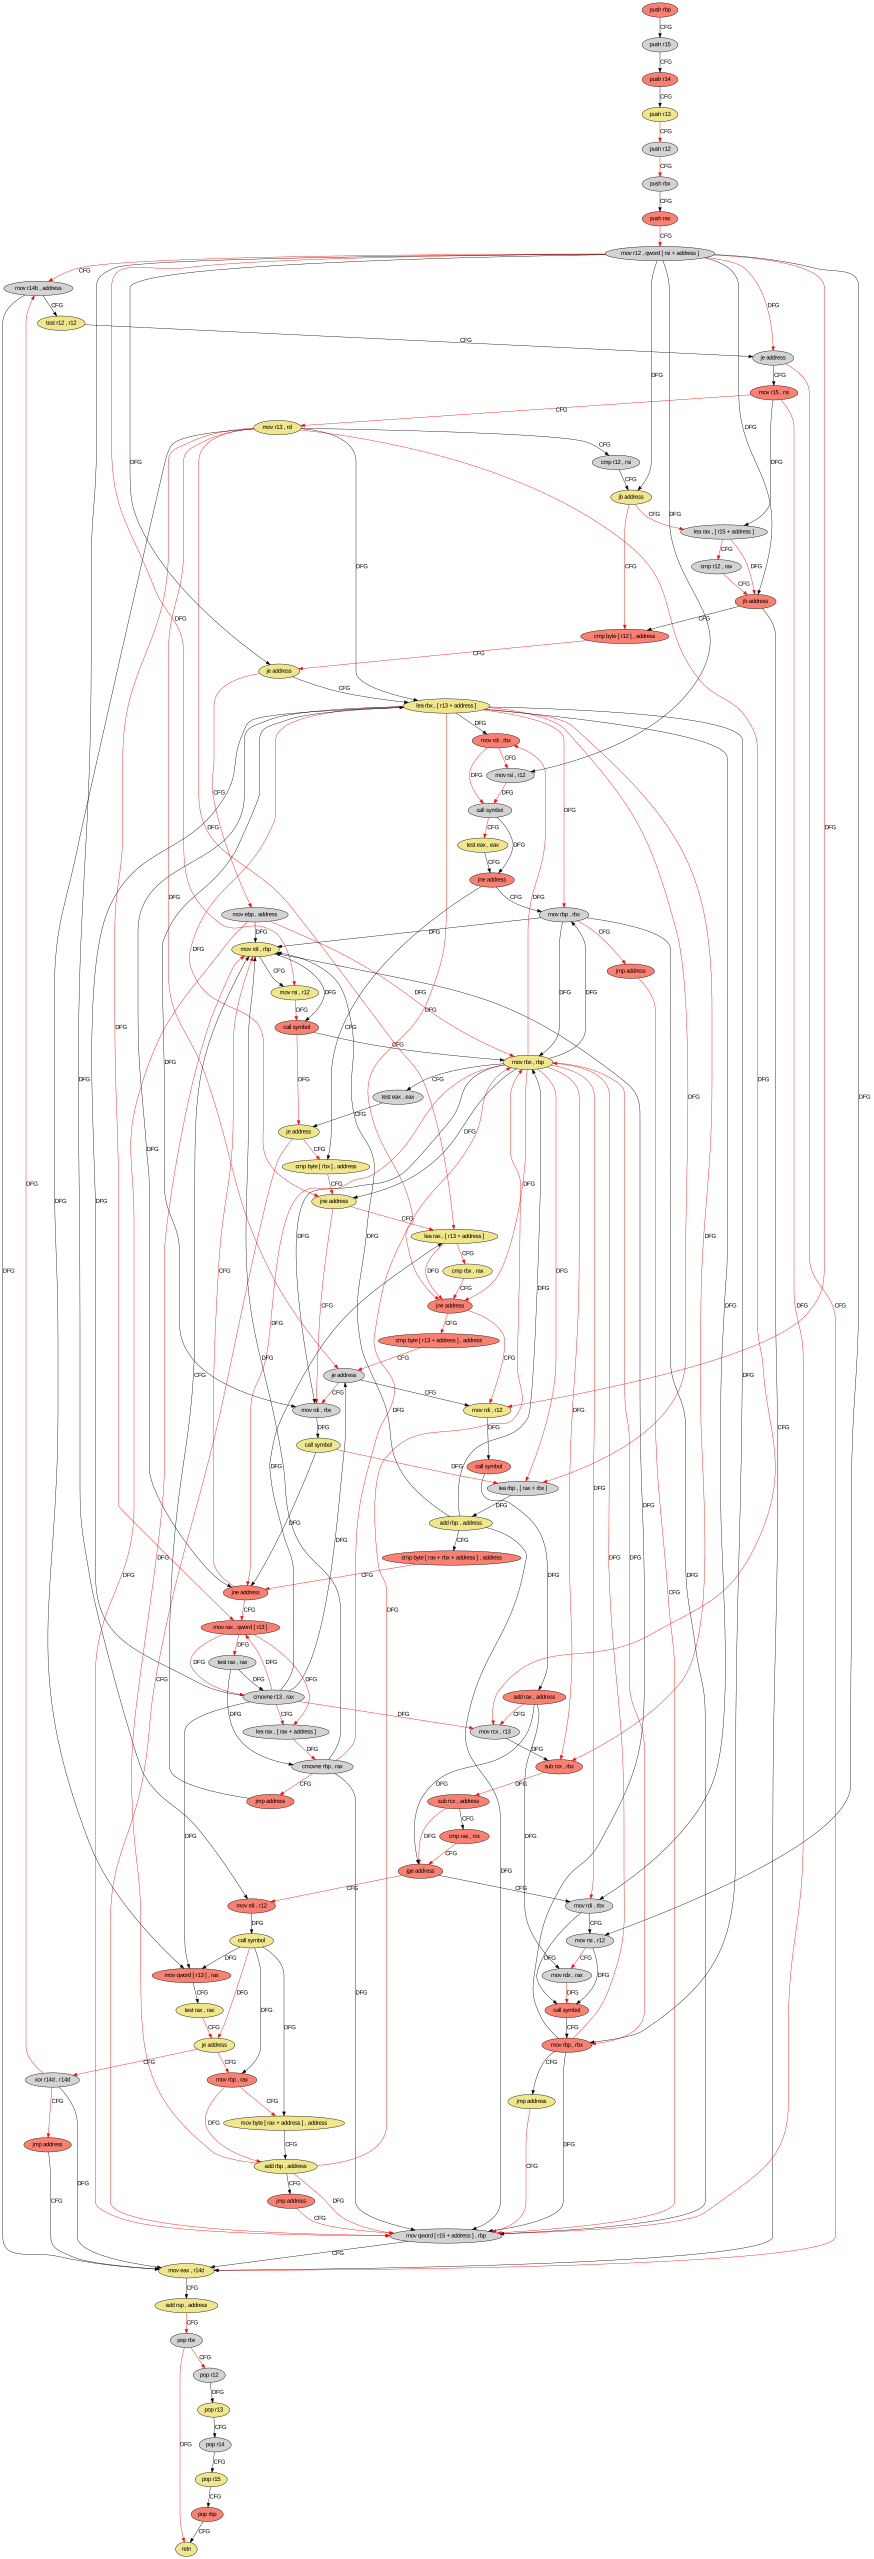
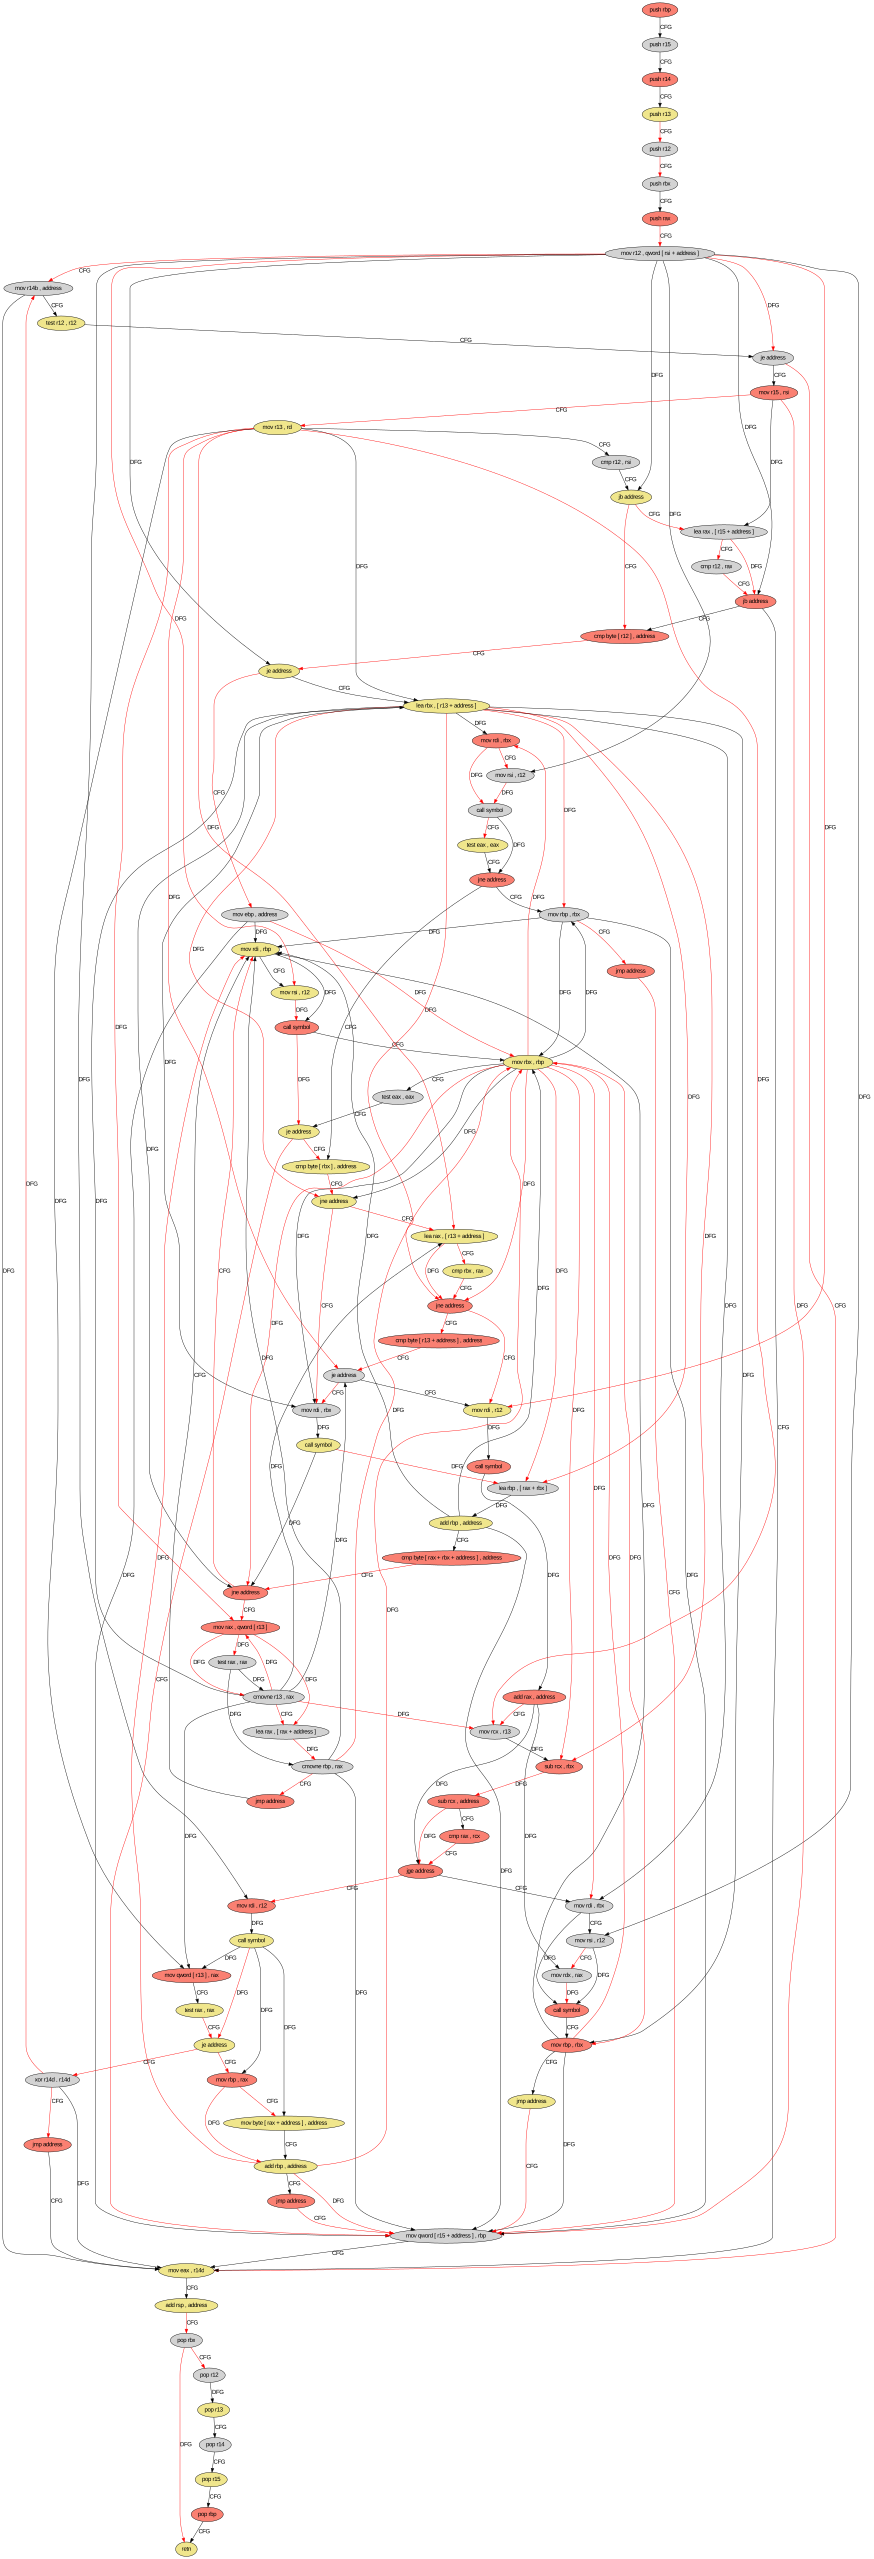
  digraph {
    fontname="Liberation Sans"
    node [fillcolor=salmon fontname="Liberation Sans" style=filled]
    edge [color=black fontname="Liberation Sans"]
    n1 [label="push rbp"]
    n2 [fillcolor=lightgrey label="push r15"]
    n3 [label="push r14"]
    n4 [fillcolor=khaki label="push r13"]
    n5 [fillcolor=lightgrey label="push r12"]
    n6 [fillcolor=lightgrey label="push rbx"]
    n7 [label="push rax"]
    n8 [fillcolor=lightgrey label="mov r12 , qword [ rsi + address ]"]
    n9 [fillcolor=lightgrey label="mov r14b , address"]
    n10 [fillcolor=lightgrey label="je address"]
    n11 [fillcolor=khaki label="jb address"]
    n12 [fillcolor=khaki label="je address"]
    n13 [label="jb address"]
    n14 [fillcolor=lightgrey label="mov rsi , r12"]
    n15 [fillcolor=khaki label="mov rdi , r12"]
    n16 [fillcolor=khaki label="mov rsi , r12"]
    n17 [label="mov rdi , r12"]
    n18 [fillcolor=lightgrey label="mov rsi , r12"]
    n19 [fillcolor=khaki label="test r12 , r12"]
    n20 [fillcolor=khaki label="mov eax , r14d"]
    n21 [label="mov r15 , rsi"]
    n22 [fillcolor=lightgrey label="lea rax , [ r15 + address ]"]
    n23 [label="cmp byte [ r12 ] , address"]
    n24 [fillcolor=khaki label="lea rbx , [ r13 + address ]"]
    n25 [fillcolor=lightgrey label="mov ebp , address"]
    n26 [fillcolor=lightgrey label="call symbol"]
    n27 [label="call symbol"]
    n28 [label="call symbol"]
    n29 [fillcolor=khaki label="call symbol"]
    n30 [fillcolor=lightgrey label="mov rdx , rax"]
    n31 [label="call symbol"]
    n32 [fillcolor=khaki label="add rsp , address"]
    n33 [fillcolor=khaki label="mov r13 , rdi"]
    n34 [fillcolor=lightgrey label="mov qword [ r15 + address ] , rbp"]
    n35 [fillcolor=lightgrey label="pop rbx"]
    n36 [fillcolor=khaki label=retn]
    n37 [fillcolor=lightgrey label="cmp r12 , rsi"]
    n38 [fillcolor=khaki label="lea rax , [ r13 + address ]"]
    n39 [label="mov rax , qword [ r13 ]"]
    n40 [fillcolor=lightgrey label="mov rcx , r13"]
    n41 [fillcolor=lightgrey label="je address"]
    n42 [label="mov qword [ r13 ] , rax"]
    n43 [fillcolor=lightgrey label="cmp r12 , rax"]
    n44 [fillcolor=lightgrey label="pop r12"]
    n45 [fillcolor=khaki label="pop r13"]
    n46 [fillcolor=lightgrey label="pop r14"]
    n47 [fillcolor=khaki label="pop r15"]
    n48 [label="pop rbp"]
    n49 [label="mov rdi , rbx"]
    n50 [fillcolor=lightgrey label="mov rbp , rbx"]
    n51 [fillcolor=khaki label="jne address"]
    n52 [fillcolor=lightgrey label="mov rdi , rbx"]
    n53 [fillcolor=lightgrey label="lea rbp , [ rax + rbx ]"]
    n54 [label="jne address"]
    n55 [label="jne address"]
    n56 [label="sub rcx , rbx"]
    n57 [fillcolor=lightgrey label="mov rdi , rbx"]
    n58 [label="mov rbp , rbx"]
    n59 [fillcolor=khaki label="cmp rbx , rax"]
    n60 [fillcolor=lightgrey label="test rax , rax"]
    n61 [fillcolor=lightgrey label="cmovne r13 , rax"]
    n62 [fillcolor=lightgrey label="lea rax , [ rax + address ]"]
    n63 [fillcolor=khaki label="test rax , rax"]
    n64 [fillcolor=khaki label="mov rdi , rbp"]
    n65 [fillcolor=khaki label="mov rbx , rbp"]
    n66 [fillcolor=lightgrey label="test eax , eax"]
    n67 [label="jmp address"]
    n68 [fillcolor=khaki label="call symbol"]
    n69 [fillcolor=khaki label="add rbp , address"]
    n70 [label="cmp byte [ r13 + address ] , address"]
    n71 [label="sub rcx , address"]
    n72 [fillcolor=khaki label="jmp address"]
    n73 [fillcolor=khaki label="test eax , eax"]
    n74 [label="jne address"]
    n75 [fillcolor=khaki label="cmp byte [ rbx ] , address"]
    n76 [label="cmp byte [ rax + rbx + address ] , address"]
    n77 [fillcolor=khaki label="je address"]
    n78 [fillcolor=lightgrey label="cmovne rbp , rax"]
    n79 [label="add rax , address"]
    n80 [label="jmp address"]
    n81 [label="jge address"]
    n82 [label="cmp rax , rcx"]
    n83 [fillcolor=khaki label="je address"]
    n84 [label="mov rbp , rax"]
    n85 [fillcolor=khaki label="mov byte [ rax + address ] , address"]
    n86 [fillcolor=lightgrey label="xor r14d , r14d"]
    n87 [fillcolor=khaki label="add rbp , address"]
    n88 [label="jmp address"]
    n89 [label="jmp address"]
    n1 -> n2 [label=CFG]
    n2 -> n3 [label=CFG]
    n3 -> n4 [label=CFG]
    n4 -> n5 [color=red label=CFG]
    n5 -> n6 [color=red label=CFG]
    n6 -> n7 [label=CFG]
    n7 -> n8 [color=red label=CFG]
    n8 -> n9 [color=red label=CFG]
    n8 -> n10 [color=red label=DFG]
    n8 -> n11 [label=DFG]
    n8 -> n12 [label=DFG]
    n8 -> n13 [label=DFG]
    n8 -> n14 [label=DFG]
    n8 -> n15 [color=red label=DFG]
    n8 -> n16 [color=red label=DFG]
    n8 -> n17 [label=DFG]
    n8 -> n18 [label=DFG]
    n9 -> n19 [label=CFG]
    n9 -> n20 [label=DFG]
    n10 -> n20 [color=red label=CFG]
    n10 -> n21 [label=CFG]
    n11 -> n22 [color=red label=CFG]
    n11 -> n23 [color=red label=CFG]
    n12 -> n24 [label=CFG]
    n12 -> n25 [color=red label=CFG]
    n13 -> n20 [label=CFG]
    n13 -> n23 [label=CFG]
    n14 -> n26 [color=red label=DFG]
    n15 -> n27 [label=DFG]
    n16 -> n28 [color=red label=DFG]
    n17 -> n29 [label=DFG]
    n18 -> n30 [color=red label=CFG]
    n18 -> n31 [label=DFG]
    n19 -> n10 [label=CFG]
    n20 -> n32 [label=CFG]
    n21 -> n22 [label=DFG]
    n21 -> n33 [color=red label=CFG]
    n21 -> n34 [color=red label=DFG]
    n22 -> n13 [color=red label=DFG]
    n22 -> n43 [color=red label=CFG]
    n23 -> n12 [color=red label=CFG]
    n24 -> n49 [label=DFG]
    n24 -> n50 [color=red label=DFG]
    n24 -> n51 [color=red label=DFG]
    n24 -> n52 [label=DFG]
    n24 -> n53 [color=red label=DFG]
    n24 -> n54 [label=DFG]
    n24 -> n55 [color=red label=DFG]
    n24 -> n56 [color=red label=DFG]
    n24 -> n57 [label=DFG]
    n24 -> n58 [label=DFG]
-   n25 -> n34 [color=red label=DFG]
+   n25 -> n34 [label=DFG]
    n25 -> n64 [label=DFG]
    n25 -> n65 [color=red label=DFG]
    n26 -> n73 [color=red label=CFG]
    n26 -> n74 [label=DFG]
    n27 -> n79 [label=DFG]
    n28 -> n65 [label=CFG]
    n28 -> n77 [color=red label=DFG]
    n29 -> n42 [label=DFG]
    n29 -> n83 [color=red label=DFG]
    n29 -> n84 [label=DFG]
    n29 -> n85 [label=DFG]
    n30 -> n31 [color=red label=DFG]
    n31 -> n58 [label=CFG]
    n32 -> n35 [color=red label=CFG]
    n33 -> n24 [label=DFG]
    n33 -> n37 [label=CFG]
    n33 -> n38 [color=red label=DFG]
    n33 -> n39 [color=red label=DFG]
    n33 -> n40 [color=red label=DFG]
    n33 -> n41 [color=red label=DFG]
    n33 -> n42 [label=DFG]
    n34 -> n20 [label=CFG]
    n35 -> n36 [color=red label=DFG]
    n35 -> n44 [color=red label=CFG]
    n37 -> n11 [label=CFG]
    n38 -> n55 [color=red label=DFG]
    n38 -> n59 [color=red label=CFG]
    n39 -> n60 [color=red label=DFG]
    n39 -> n61 [color=red label=DFG]
    n39 -> n62 [color=red label=DFG]
    n40 -> n56 [label=DFG]
    n41 -> n15 [label=CFG]
    n41 -> n52 [color=red label=CFG]
    n42 -> n63 [label=CFG]
    n43 -> n13 [color=red label=CFG]
    n44 -> n45 [label=DFG]
    n45 -> n46 [label=CFG]
    n46 -> n47 [label=CFG]
    n47 -> n48 [label=CFG]
    n48 -> n36 [label=CFG]
    n49 -> n14 [color=red label=CFG]
    n49 -> n26 [color=red label=DFG]
    n50 -> n34 [label=DFG]
    n50 -> n64 [label=DFG]
    n50 -> n65 [label=DFG]
    n50 -> n67 [color=red label=CFG]
    n51 -> n38 [color=red label=CFG]
    n51 -> n52 [color=red label=CFG]
    n52 -> n68 [label=DFG]
    n53 -> n69 [label=DFG]
    n54 -> n39 [color=red label=CFG]
    n54 -> n64 [color=red label=CFG]
    n55 -> n15 [color=red label=CFG]
    n55 -> n70 [color=red label=CFG]
    n56 -> n71 [color=red label=DFG]
    n57 -> n18 [label=CFG]
    n57 -> n31 [label=DFG]
    n58 -> n34 [label=DFG]
    n58 -> n64 [label=DFG]
    n58 -> n65 [color=red label=DFG]
    n58 -> n72 [label=CFG]
    n59 -> n55 [color=red label=CFG]
    n60 -> n61 [label=DFG]
    n60 -> n78 [label=DFG]
    n61 -> n24 [label=DFG]
    n61 -> n38 [label=DFG]
    n61 -> n39 [color=red label=DFG]
    n61 -> n40 [color=red label=DFG]
    n61 -> n41 [label=DFG]
    n61 -> n42 [label=DFG]
    n61 -> n62 [color=red label=CFG]
    n62 -> n78 [color=red label=DFG]
    n63 -> n83 [color=red label=CFG]
    n64 -> n16 [label=CFG]
    n64 -> n28 [label=DFG]
    n65 -> n49 [color=red label=DFG]
    n65 -> n50 [label=DFG]
    n65 -> n51 [label=DFG]
    n65 -> n52 [label=DFG]
    n65 -> n53 [color=red label=DFG]
    n65 -> n54 [color=red label=DFG]
    n65 -> n55 [color=red label=DFG]
    n65 -> n56 [color=red label=DFG]
    n65 -> n57 [color=red label=DFG]
    n65 -> n58 [color=red label=DFG]
    n65 -> n66 [label=CFG]
    n66 -> n77 [label=CFG]
    n67 -> n34 [color=red label=CFG]
    n68 -> n53 [color=red label=DFG]
    n68 -> n54 [label=DFG]
    n69 -> n34 [label=DFG]
    n69 -> n64 [label=DFG]
    n69 -> n65 [label=DFG]
    n69 -> n76 [label=CFG]
    n70 -> n41 [color=red label=CFG]
    n71 -> n81 [color=red label=DFG]
    n71 -> n82 [label=CFG]
    n72 -> n34 [color=red label=CFG]
    n73 -> n74 [label=CFG]
    n74 -> n50 [label=CFG]
    n74 -> n75 [label=CFG]
    n75 -> n51 [color=red label=CFG]
    n76 -> n54 [color=red label=CFG]
    n77 -> n34 [color=red label=CFG]
    n77 -> n75 [color=red label=CFG]
    n78 -> n34 [label=DFG]
    n78 -> n64 [label=DFG]
    n78 -> n65 [color=red label=DFG]
    n78 -> n80 [color=red label=CFG]
    n79 -> n30 [label=DFG]
    n79 -> n40 [color=red label=CFG]
    n79 -> n81 [label=DFG]
    n80 -> n64 [label=CFG]
    n81 -> n17 [color=red label=CFG]
    n81 -> n57 [label=CFG]
    n82 -> n81 [color=red label=CFG]
    n83 -> n84 [color=red label=CFG]
    n83 -> n86 [color=red label=CFG]
    n84 -> n85 [color=red label=CFG]
    n84 -> n87 [color=red label=DFG]
    n85 -> n87 [label=CFG]
    n86 -> n9 [color=red label=DFG]
    n86 -> n20 [label=DFG]
    n86 -> n88 [color=red label=CFG]
    n87 -> n34 [color=red label=DFG]
    n87 -> n64 [color=red label=DFG]
    n87 -> n65 [color=red label=DFG]
    n87 -> n89 [label=CFG]
    n88 -> n20 [label=CFG]
    n89 -> n34 [color=red label=CFG]
  }
